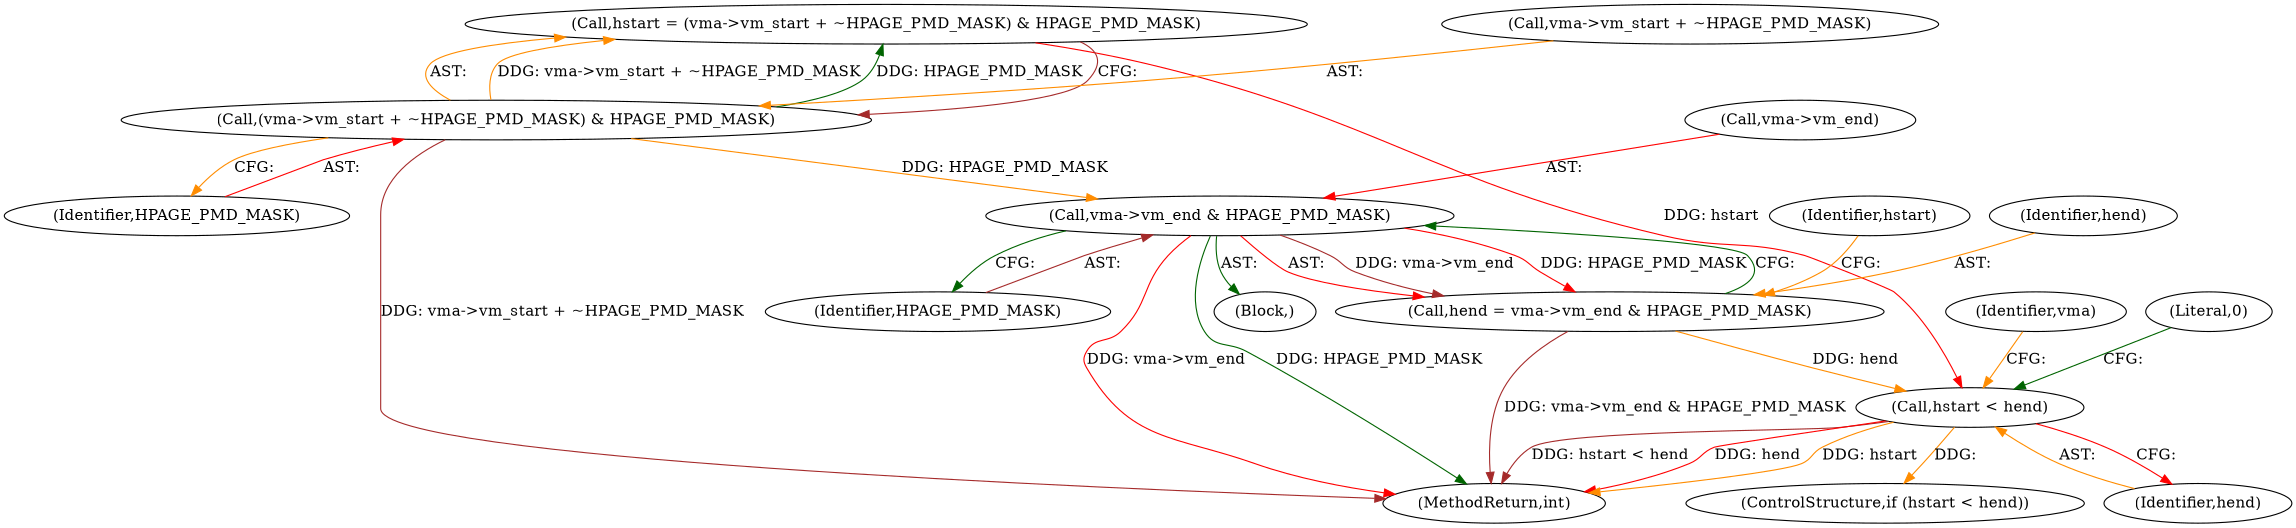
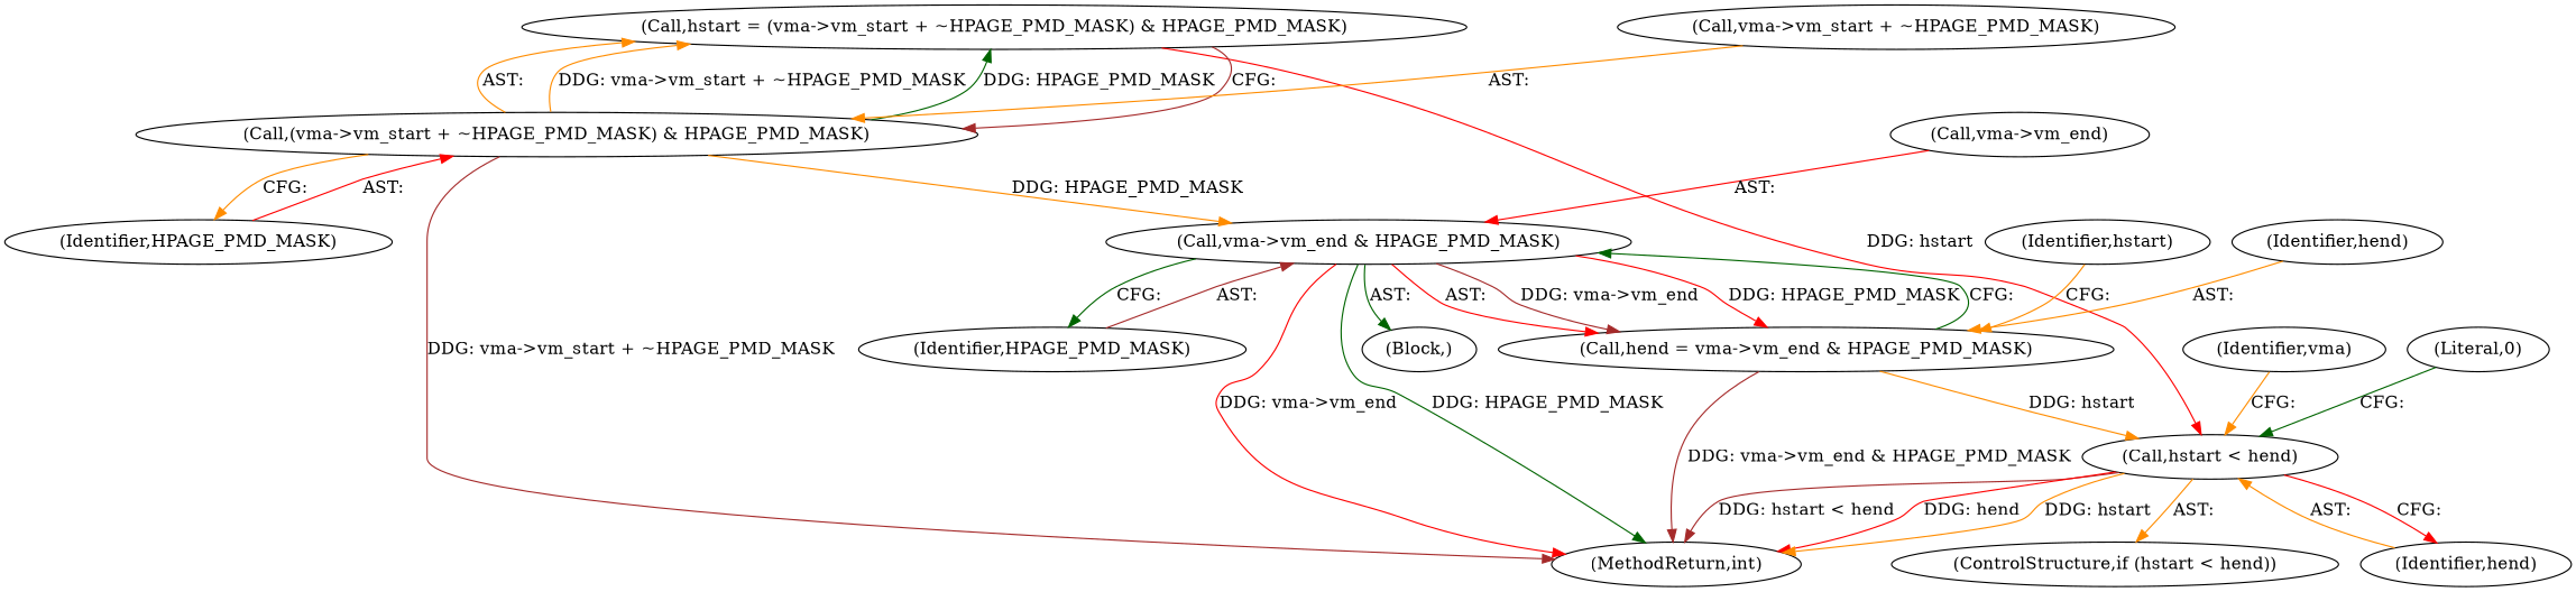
  digraph {
    edge [color=darkorange]
    n1 [label="(Call,vma->vm_end & HPAGE_PMD_MASK)"]
    n2 [label="(Call,hend = vma->vm_end & HPAGE_PMD_MASK)"]
    n3 [label="(Identifier,HPAGE_PMD_MASK)"]
    n4 [label="(MethodReturn,int)"]
    n5 [label="(Block,)"]
    n6 [label="(Call,hstart < hend)"]
    n7 [label="(Call,(vma->vm_start + ~HPAGE_PMD_MASK) & HPAGE_PMD_MASK)"]
    n8 [label="(Identifier,HPAGE_PMD_MASK)"]
    n9 [label="(Call,hstart = (vma->vm_start + ~HPAGE_PMD_MASK) & HPAGE_PMD_MASK)"]
    n10 [label="(Identifier,hend)"]
    n11 [label="(ControlStructure,if (hstart < hend))"]
    n12 [label="(Identifier,hstart)"]
    n13 [label="(Identifier,vma)"]
    n14 [label="(Call,vma->vm_end)"]
    n15 [label="(Identifier,hend)"]
    n16 [label="(Literal,0)"]
    n17 [label="(Call,vma->vm_start + ~HPAGE_PMD_MASK)"]
    n1 -> n2 [color=red label="AST: "]
    n1 -> n2 [color=brown label="DDG: vma->vm_end"]
    n1 -> n2 [color=red label="DDG: HPAGE_PMD_MASK"]
    n1 -> n3 [color=darkgreen label="CFG: "]
    n1 -> n4 [color=red label="DDG: vma->vm_end"]
    n1 -> n4 [color=darkgreen label="DDG: HPAGE_PMD_MASK"]
    n1 -> n5 [color=darkgreen label="AST: "]
    n2 -> n1 [color=darkgreen label="CFG: "]
    n2 -> n4 [color=brown label="DDG: vma->vm_end & HPAGE_PMD_MASK"]
-   n2 -> n6 [label="DDG: hend"]
+   n2 -> n6 [label="DDG: hstart"]
    n3 -> n1 [color=brown label="AST: "]
    n6 -> n4 [color=brown label="DDG: hstart < hend"]
    n6 -> n4 [color=red label="DDG: hend"]
    n6 -> n4 [label="DDG: hstart"]
    n6 -> n10 [color=red label="CFG: "]
-   n6 -> n11 [label="DDG: "]
+   n6 -> n11 [label="AST: "]
    n7 -> n1 [label="DDG: HPAGE_PMD_MASK"]
    n7 -> n4 [color=brown label="DDG: vma->vm_start + ~HPAGE_PMD_MASK"]
    n7 -> n8 [label="CFG: "]
    n7 -> n9 [label="AST: "]
    n7 -> n9 [label="DDG: vma->vm_start + ~HPAGE_PMD_MASK"]
    n7 -> n9 [color=darkgreen label="DDG: HPAGE_PMD_MASK"]
    n8 -> n7 [color=red label="AST: "]
    n9 -> n6 [color=red label="DDG: hstart"]
    n9 -> n7 [color=brown label="CFG: "]
    n10 -> n6 [label="AST: "]
    n12 -> n2 [label="CFG: "]
    n13 -> n6 [label="CFG: "]
    n14 -> n1 [color=red label="AST: "]
    n15 -> n2 [label="AST: "]
    n16 -> n6 [color=darkgreen label="CFG: "]
    n17 -> n7 [label="AST: "]
  }
